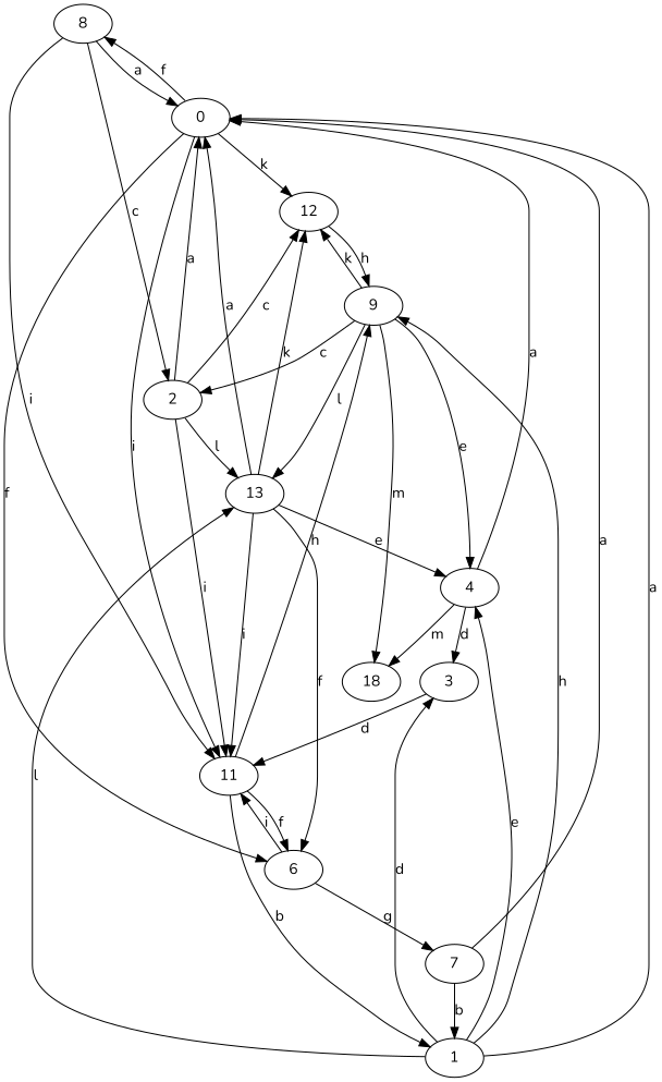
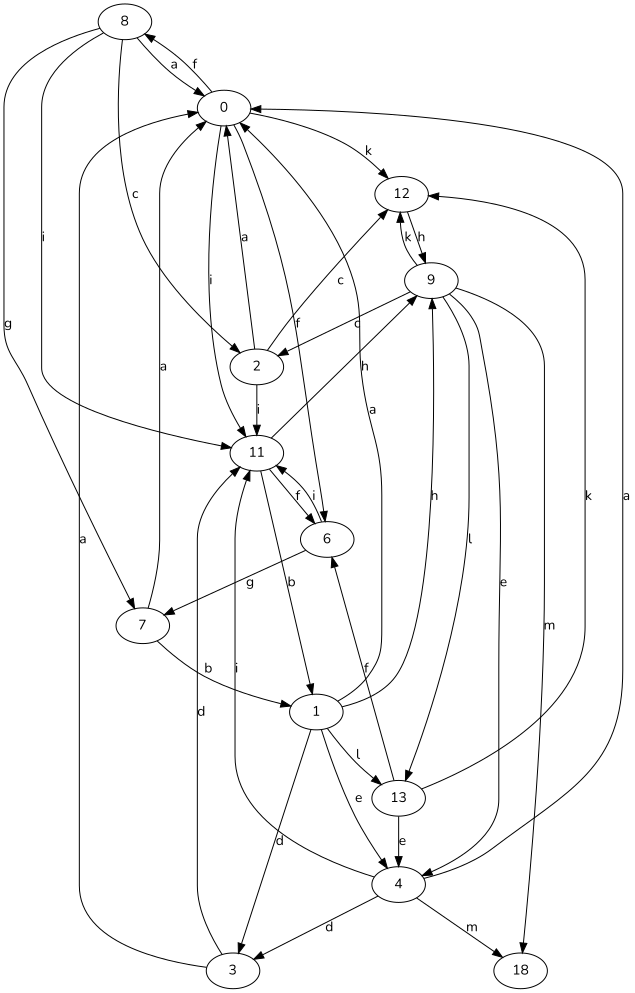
  strict digraph {
    fontname=Nunito
    node [fontname=Nunito]
    edge [fontname=Nunito]
    n1 [label=8]
    0
    6
    11
    12
    2
    7
    1
    9
    3
    4
    13
    n13 [label=18]
    n1 -> 0 [label=a]
    n1 -> 11 [label=i]
    n1 -> 2 [label=c]
+   n1 -> 7 [label=g]
    0 -> n1 [label=f]
    0 -> 6 [label=f]
    0 -> 11 [label=i]
    0 -> 12 [label=k]
    6 -> 11 [label=i]
    6 -> 7 [label=g]
    11 -> 6 [label=f]
    11 -> 1 [label=b]
    11 -> 9 [label=h]
    12 -> 9 [label=h]
    2 -> 0 [label=a]
    2 -> 11 [label=i]
    2 -> 12 [label=c]
-   2 -> 13 [label=l]
    7 -> 0 [label=a]
    7 -> 1 [label=b]
    1 -> 0 [label=a]
    1 -> 9 [label=h]
    1 -> 3 [label=d]
    1 -> 4 [label=e]
    1 -> 13 [label=l]
    9 -> 12 [label=k]
    9 -> 2 [label=c]
    9 -> 4 [label=e]
    9 -> 13 [label=l]
    9 -> n13 [label=m]
-   13 -> 0 [label=a]
+   3 -> 0 [label=a]
    3 -> 11 [label=d]
    4 -> 0 [label=a]
-   13 -> 11 [label=i]
+   4 -> 11 [label=i]
    4 -> 3 [label=d]
    4 -> n13 [label=m]
    13 -> 6 [label=f]
    13 -> 12 [label=k]
    13 -> 4 [label=e]
  }
